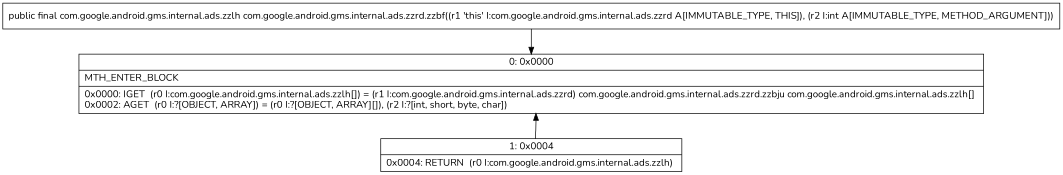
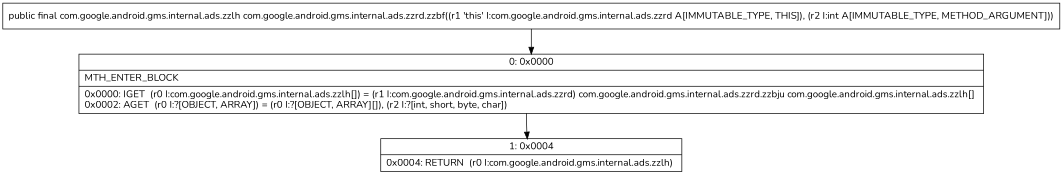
  digraph {
    fontname=Nunito
    node [shape=record fontname=Nunito]
    edge [fontname=Nunito]
    n1 [label="{0\:\ 0x0000|MTH_ENTER_BLOCK\l|0x0000: IGET  (r0 I:com.google.android.gms.internal.ads.zzlh[]) = (r1 I:com.google.android.gms.internal.ads.zzrd) com.google.android.gms.internal.ads.zzrd.zzbju com.google.android.gms.internal.ads.zzlh[] \l0x0002: AGET  (r0 I:?[OBJECT, ARRAY]) = (r0 I:?[OBJECT, ARRAY][]), (r2 I:?[int, short, byte, char]) \l}"]
    n2 [label="{1\:\ 0x0004|0x0004: RETURN  (r0 I:com.google.android.gms.internal.ads.zzlh) \l}"]
    n3 [label="{public final com.google.android.gms.internal.ads.zzlh com.google.android.gms.internal.ads.zzrd.zzbf((r1 'this' I:com.google.android.gms.internal.ads.zzrd A[IMMUTABLE_TYPE, THIS]), (r2 I:int A[IMMUTABLE_TYPE, METHOD_ARGUMENT])) }"]
-   n2 -> n1
+   n1 -> n2
    n3 -> n1
  }
